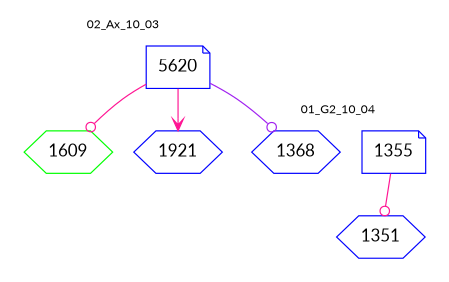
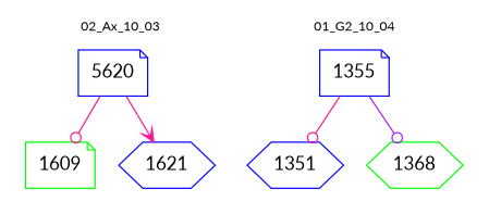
  digraph {
    fontname=Lato
    node [color=blue fontname=Lato shape=note]
    edge [arrowhead=odot color=deeppink fontname=Lato]
    n1 [label=5620]
-   n2 [color=green label=1609 shape=hexagon]
-   n3 [label=1921 shape=hexagon]
+   n2 [color=green label=1609]
+   n3 [label=1621 shape=hexagon]
    n4 [label=1355]
    n5 [label=1351 shape=hexagon]
-   n6 [label=1368 shape=hexagon]
+   n6 [color=green label=1368 shape=hexagon]
    subgraph cluster_1 {
      color=white
      fontsize=10
      label="02_Ax_10_03"
      n1
      n2
      n3
    }
    subgraph cluster_2 {
      color=white
      fontsize=10
      label="01_G2_10_04"
      n4
      n5
      n6
    }
    n1 -> n2
    n1 -> n3 [arrowhead=vee]
    n4 -> n5
-   n1 -> n6 [color=purple]
+   n4 -> n6 [color=purple]
  }
